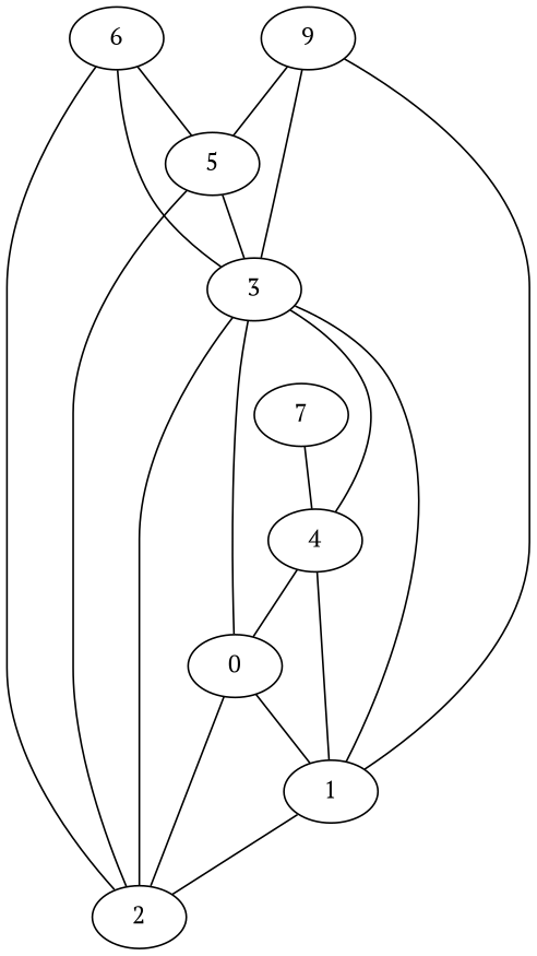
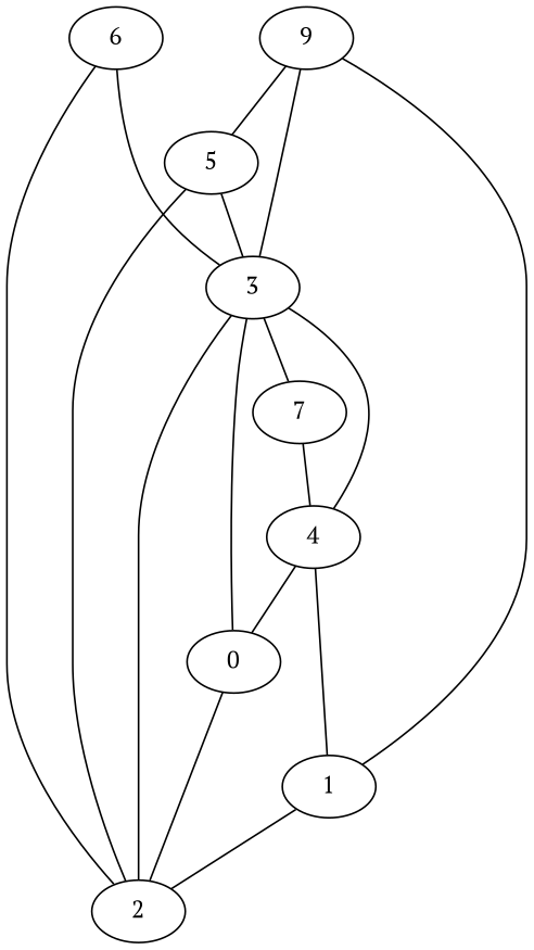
  graph {
    fontname="PT Serif"
    node [fontname="PT Serif"]
    edge [fontname="PT Serif"]
    n1 [label=0]
    n2 [label=1]
    n3 [label=2]
    n4 [label=3]
    n5 [label=4]
    n6 [label=5]
    n7 [label=6]
    n8 [label=7]
    n9 [label=9]
-   n1 -- n2
    n1 -- n3
    n2 -- n3
    n4 -- n1
-   n4 -- n2
+   n4 -- n8
    n4 -- n3
    n5 -- n1
    n5 -- n2
    n5 -- n4
    n6 -- n3
    n6 -- n4
    n7 -- n3
    n7 -- n4
-   n7 -- n6
    n8 -- n5
    n9 -- n2
    n9 -- n4
    n9 -- n6
  }
